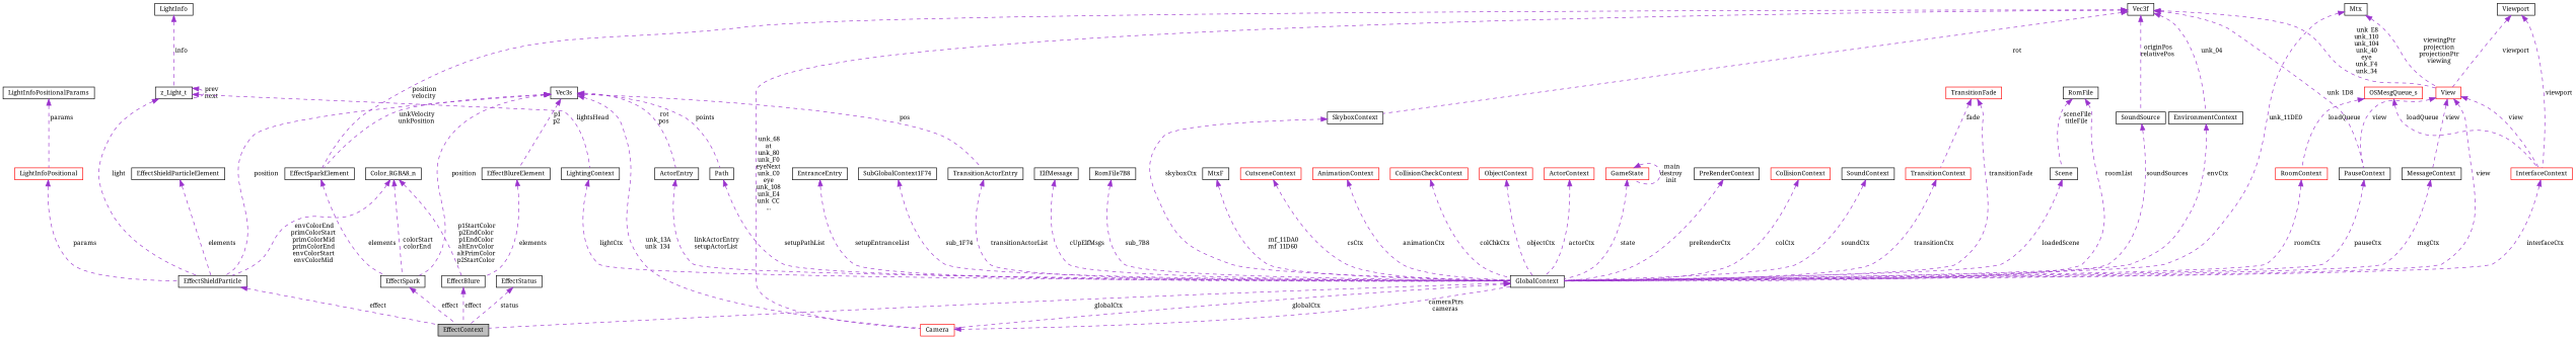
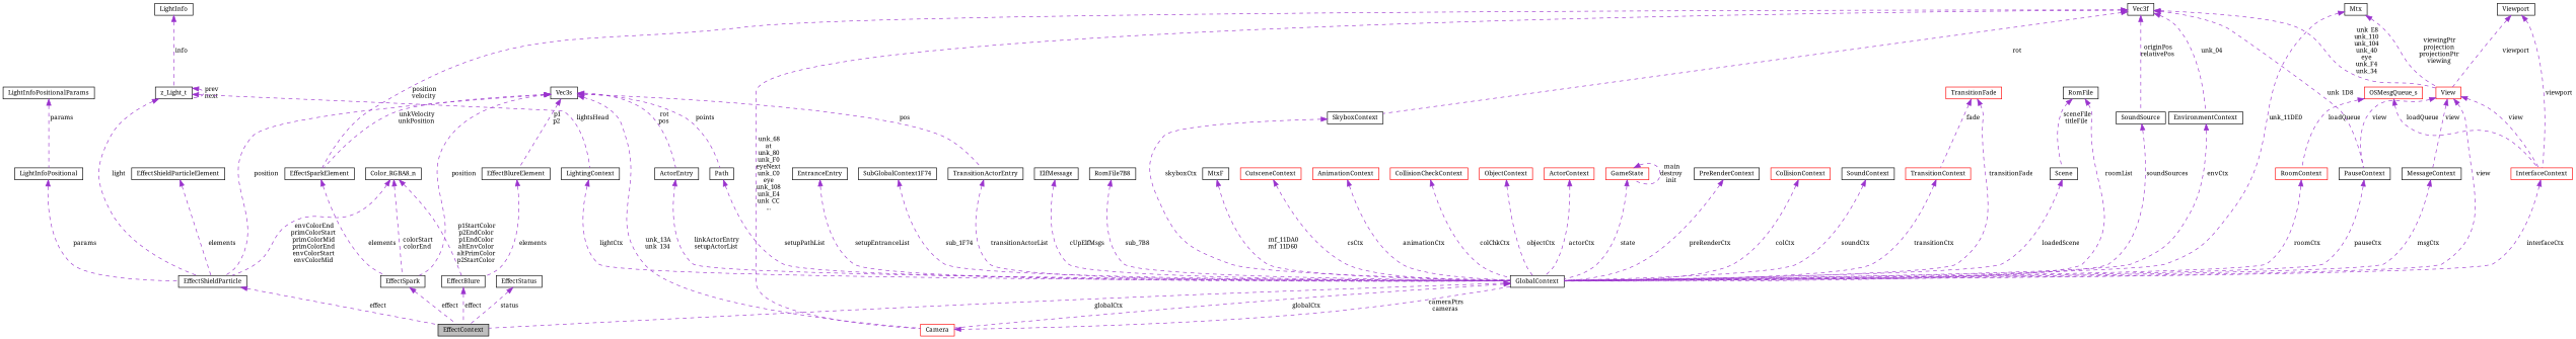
  digraph {
    fontname="Noto Serif"
    rankdir=TB
    node [color=black fillcolor=white fontname="Noto Serif" fontsize=10 shape=record style=filled]
    edge [color=darkorchid3 dir=back fontname="Noto Serif" fontsize=10 labelfontname=Helvetica labelfontsize=10 style=dashed]
    n1 [fillcolor=grey75 fontcolor=black height=0.2 label=EffectContext width=0.4]
    n2 [height=0.2 label=EffectShieldParticle width=0.4]
    n3 [height=0.2 label=Color_RGBA8_n width=0.4]
    n4 [height=0.2 label=EffectSpark width=0.4]
    n5 [height=0.2 label=EffectBlure width=0.4]
-   n6 [color=red height=0.2 label=LightInfoPositional width=0.4]
+   n6 [height=0.2 label=LightInfoPositional width=0.4]
    n7 [height=0.2 label=LightInfoPositionalParams width=0.4]
    n8 [height=0.2 label=z_Light_t width=0.4]
    n9 [height=0.2 label=LightingContext width=0.4]
    n10 [height=0.2 label=GlobalContext width=0.4]
    n11 [height=0.2 label=LightInfo width=0.4]
    n12 [height=0.2 label=EffectShieldParticleElement width=0.4]
    n13 [height=0.2 label=Vec3s width=0.4]
    n14 [height=0.2 label=EffectSparkElement width=0.4]
    n15 [height=0.2 label=EffectBlureElement width=0.4]
    n16 [height=0.2 label=TransitionActorEntry width=0.4]
    n17 [height=0.2 label=Path width=0.4]
    n18 [height=0.2 label=ActorEntry width=0.4]
    n19 [color=red height=0.2 label=Camera width=0.4]
    n20 [height=0.2 label=Vec3f width=0.4]
    n21 [color=red height=0.2 label=View width=0.4]
    n22 [height=0.2 label=PauseContext width=0.4]
    n23 [height=0.2 label=EnvironmentContext width=0.4]
    n24 [height=0.2 label=SkyboxContext width=0.4]
    n25 [height=0.2 label=SoundSource width=0.4]
    n26 [color=red height=0.2 label=InterfaceContext width=0.4]
    n27 [height=0.2 label=MessageContext width=0.4]
    n28 [height=0.2 label=EffectStatus width=0.4]
    n29 [height=0.2 label=Viewport width=0.4]
    n30 [height=0.2 label=Mtx width=0.4]
    n31 [color=red height=0.2 label=OSMesgQueue_s width=0.4]
    n32 [color=red height=0.2 label=RoomContext width=0.4]
    n33 [height=0.2 label=EntranceEntry width=0.4]
    n34 [height=0.2 label=SubGlobalContext1F74 width=0.4]
    n35 [color=red height=0.2 label=TransitionContext width=0.4]
    n36 [color=red height=0.2 label=TransitionFade width=0.4]
    n37 [height=0.2 label=ElfMessage width=0.4]
    n38 [height=0.2 label=RomFile7B8 width=0.4]
    n39 [height=0.2 label=RomFile width=0.4]
    n40 [height=0.2 label=Scene width=0.4]
    n41 [height=0.2 label=MtxF width=0.4]
    n42 [color=red height=0.2 label=CutsceneContext width=0.4]
    n43 [color=red height=0.2 label=AnimationContext width=0.4]
    n44 [color=red height=0.2 label=CollisionCheckContext width=0.4]
    n45 [color=red height=0.2 label=ObjectContext width=0.4]
    n46 [color=red height=0.2 label=ActorContext width=0.4]
    n47 [color=red height=0.2 label=GameState width=0.4]
    n48 [height=0.2 label=PreRenderContext width=0.4]
    n49 [color=red height=0.2 label=CollisionContext width=0.4]
    n50 [height=0.2 label=SoundContext width=0.4]
    n2 -> n1 [label=" effect"]
    n3 -> n2 [label=" envColorEnd\nprimColorStart\nprimColorMid\nprimColorEnd\nenvColorStart\nenvColorMid"]
    n3 -> n4 [label=" colorStart\ncolorEnd"]
    n3 -> n5 [label=" p1StartColor\np2EndColor\np1EndColor\naltEnvColor\naltPrimColor\np2StartColor"]
    n4 -> n1 [label=" effect"]
    n5 -> n1 [label=" effect"]
    n6 -> n2 [label=" params"]
    n7 -> n6 [label=" params"]
    n8 -> n2 [label=" light"]
    n8 -> n8 [label=" prev\nnext"]
    n8 -> n9 [label=" lightsHead"]
    n9 -> n10 [label=" lightCtx"]
    n10 -> n1 [label=" globalCtx"]
    n10 -> n19 [label=" globalCtx"]
    n11 -> n8 [label=" info"]
    n12 -> n2 [label=" elements"]
    n13 -> n2 [label=" position"]
    n13 -> n4 [label=" position"]
    n13 -> n14 [label=" unkVelocity\nunkPosition"]
    n13 -> n15 [label=" p1\np2"]
    n13 -> n16 [label=" pos"]
    n13 -> n17 [label=" points"]
    n13 -> n18 [label=" rot\npos"]
    n13 -> n19 [label=" unk_13A\nunk_134"]
    n14 -> n4 [label=" elements"]
    n15 -> n5 [label=" elements"]
    n16 -> n10 [label=" transitionActorList"]
    n17 -> n10 [label=" setupPathList"]
    n18 -> n10 [label=" linkActorEntry\nsetupActorList"]
    n19 -> n10 [label=" cameraPtrs\ncameras"]
    n20 -> n14 [label=" position\nvelocity"]
    n20 -> n19 [label=" unk_68\nat\nunk_80\nunk_F0\neyeNext\nunk_C0\neye\nunk_108\nunk_E4\nunk_CC\n..."]
    n20 -> n21 [label=" unk_E8\nunk_110\nunk_104\nunk_40\neye\nunk_F4\nunk_34"]
    n20 -> n22 [label=" unk_1D8"]
    n20 -> n23 [label=" unk_04"]
    n20 -> n24 [label=" rot"]
    n20 -> n25 [label=" originPos\nrelativePos"]
    n21 -> n10 [label=" view"]
    n21 -> n22 [label=" view"]
    n21 -> n26 [label=" view"]
    n21 -> n27 [label=" view"]
    n22 -> n10 [label=" pauseCtx"]
    n23 -> n10 [label=" envCtx"]
    n24 -> n10 [label=" skyboxCtx"]
    n25 -> n10 [label=" soundSources"]
    n26 -> n10 [label=" interfaceCtx"]
    n27 -> n10 [label=" msgCtx"]
    n28 -> n1 [label=" status"]
    n29 -> n21 [label=" viewport"]
    n29 -> n26 [label=" viewport"]
    n30 -> n10 [label=" unk_11DE0"]
    n30 -> n21 [label=" viewingPtr\nprojection\nprojectionPtr\nviewing"]
    n31 -> n26 [label=" loadQueue"]
    n31 -> n32 [label=" loadQueue"]
    n32 -> n10 [label=" roomCtx"]
    n33 -> n10 [label=" setupEntranceList"]
    n34 -> n10 [label=" sub_1F74"]
    n35 -> n10 [label=" transitionCtx"]
    n36 -> n10 [label=" transitionFade"]
    n36 -> n35 [label=" fade"]
    n37 -> n10 [label=" cUpElfMsgs"]
    n38 -> n10 [label=" sub_7B8"]
    n39 -> n10 [label=" roomList"]
    n39 -> n40 [label=" sceneFile\ntitleFile"]
    n40 -> n10 [label=" loadedScene"]
    n41 -> n10 [label=" mf_11DA0\nmf_11D60"]
    n42 -> n10 [label=" csCtx"]
    n43 -> n10 [label=" animationCtx"]
    n44 -> n10 [label=" colChkCtx"]
    n45 -> n10 [label=" objectCtx"]
    n46 -> n10 [label=" actorCtx"]
    n47 -> n10 [label=" state"]
    n47 -> n47 [label=" main\ndestroy\ninit"]
    n48 -> n10 [label=" preRenderCtx"]
    n49 -> n10 [label=" colCtx"]
    n50 -> n10 [label=" soundCtx"]
  }
